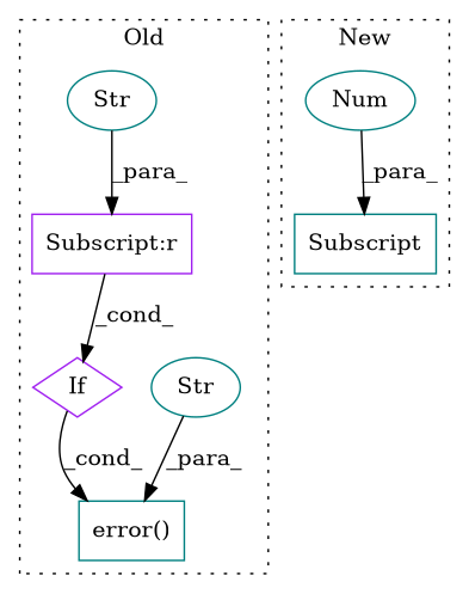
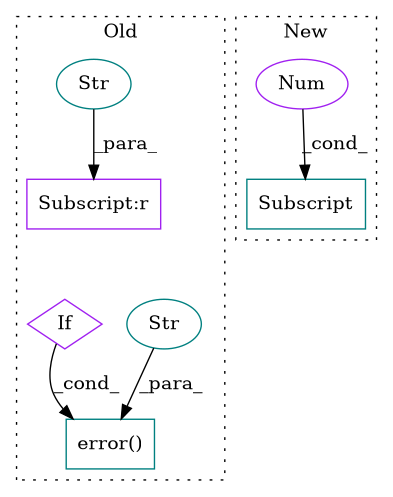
  digraph {
    node [a=66 color=teal s=11742 shape=box]
    n1 [a=75 l="13,1" label="error()" s="12910,12976"]
    n2 [l=42 label=Str s=12923 shape=ellipse]
    n3 [a=96 color=purple l=3 label=If s=11739 shape=diamond]
    n4 [a=40 color=purple l=34 label="Subscript:r"]
    n5 [l=19 label=Str shape=ellipse]
    n6 [a=63 l="10,0" label=Subscript s="12990,0"]
-   n7 [a=76 l=1 label=Num s=12998 shape=ellipse]
+   n7 [a=76 color=purple l=1 label=Num s=12998 shape=ellipse]
    subgraph cluster_1 {
      label=Old
      style=dotted
      n1
      n2
      n3
      n4
      n5
    }
    subgraph cluster_2 {
      label=New
      style=dotted
      n6
      n7
    }
    n2 -> n1 [label=_para_]
    n3 -> n1 [label=_cond_]
-   n4 -> n3 [label=_cond_]
    n5 -> n4 [label=_para_]
-   n7 -> n6 [label=_para_]
+   n7 -> n6 [label=_cond_]
  }
